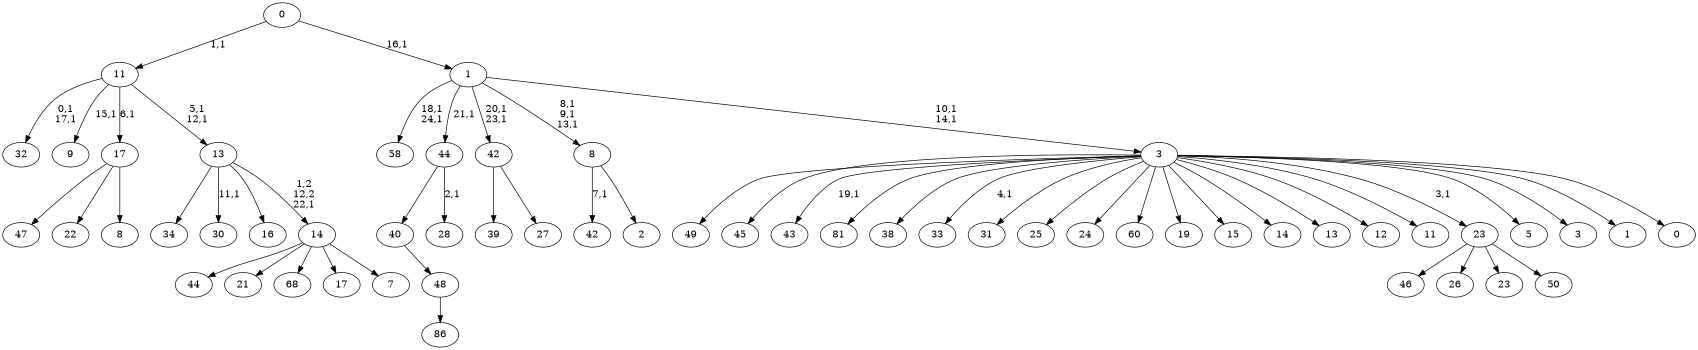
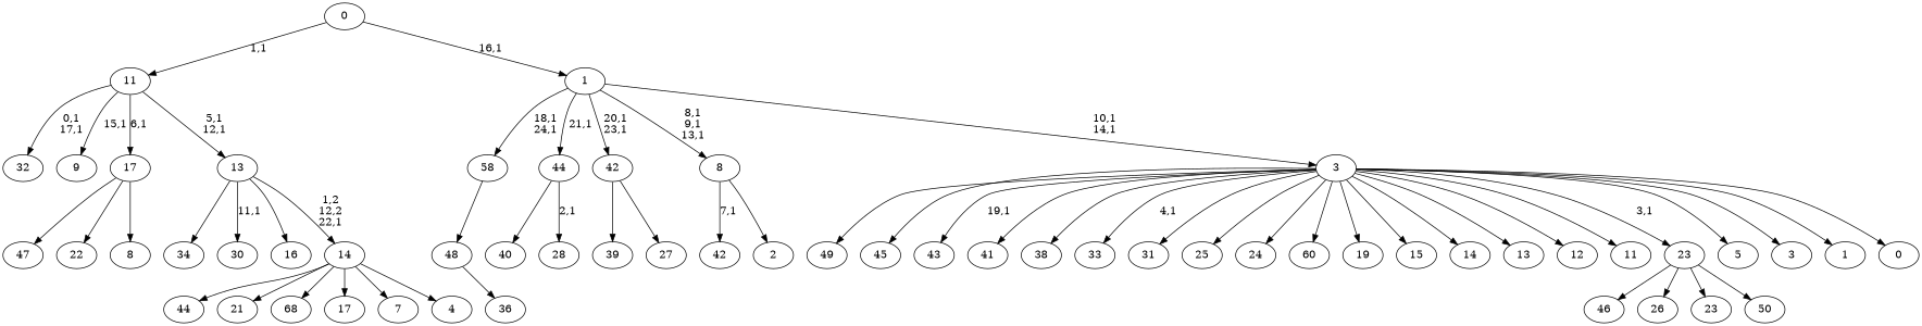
  digraph {
    n1 [label=49]
    n2 [label=48]
-   n3 [label=86]
+   n3 [label=36]
    n4 [label=47]
    n5 [label=46]
    n6 [label=45]
    n7 [label=44]
    n8 [label=43]
    n9 [label=42]
-   n10 [label=81]
+   n10 [label=41]
    n11 [label=40]
    n12 [label=39]
    n13 [label=38]
    58
    n15 [label=34]
    n16 [label=33]
    n17 [label=32]
    n18 [label=31]
    n19 [label=30]
    n20 [label=28]
    44
    n22 [label=27]
    42
    n24 [label=26]
    n25 [label=25]
    n26 [label=24]
    n27 [label=23]
    n28 [label=22]
    n29 [label=21]
    n30 [label=60]
    n31 [label=19]
    n32 [label=68]
    n33 [label=17]
    n34 [label=16]
    n35 [label=15]
    n36 [label=14]
    n37 [label=13]
    n38 [label=12]
    n39 [label=11]
    n40 [label=50]
    23
    n42 [label=9]
    n43 [label=8]
    n44 [label=7]
    17
    n46 [label=5]
+   n47 [label=4]
    14
    13
    11
    n51 [label=3]
    n52 [label=2]
    8
    n54 [label=1]
    n55 [label=0]
    3
    1
    0
    n2 -> n3
-   n11 -> n2
+   58 -> n2
    44 -> n11
    44 -> n20 [label="2,1"]
    42 -> n12
    42 -> n22
    23 -> n5
    23 -> n24
    23 -> n27
    23 -> n40
    17 -> n4
    17 -> n28
    17 -> n43
    14 -> n7
    14 -> n29
    14 -> n32
    14 -> n33
    14 -> n44
+   14 -> n47
    13 -> n15
    13 -> n19 [label="11,1"]
    13 -> n34
    13 -> 14 [label="1,2\n12,2\n22,1"]
    11 -> n17 [label="0,1\n17,1"]
    11 -> n42 [label="15,1"]
    11 -> 17 [label="6,1"]
    11 -> 13 [label="5,1\n12,1"]
    8 -> n9 [label="7,1"]
    8 -> n52
    3 -> n1
    3 -> n6
    3 -> n8 [label="19,1"]
    3 -> n10
    3 -> n13
    3 -> n16 [label="4,1"]
    3 -> n18
    3 -> n25
    3 -> n26
    3 -> n30
    3 -> n31
    3 -> n35
    3 -> n36
    3 -> n37
    3 -> n38
    3 -> n39
    3 -> 23 [label="3,1"]
    3 -> n46
    3 -> n51
    3 -> n54
    3 -> n55
    1 -> 58 [label="18,1\n24,1"]
    1 -> 44 [label="21,1"]
    1 -> 42 [label="20,1\n23,1"]
    1 -> 8 [label="8,1\n9,1\n13,1"]
    1 -> 3 [label="10,1\n14,1"]
    0 -> 11 [label="1,1"]
    0 -> 1 [label="16,1"]
  }
